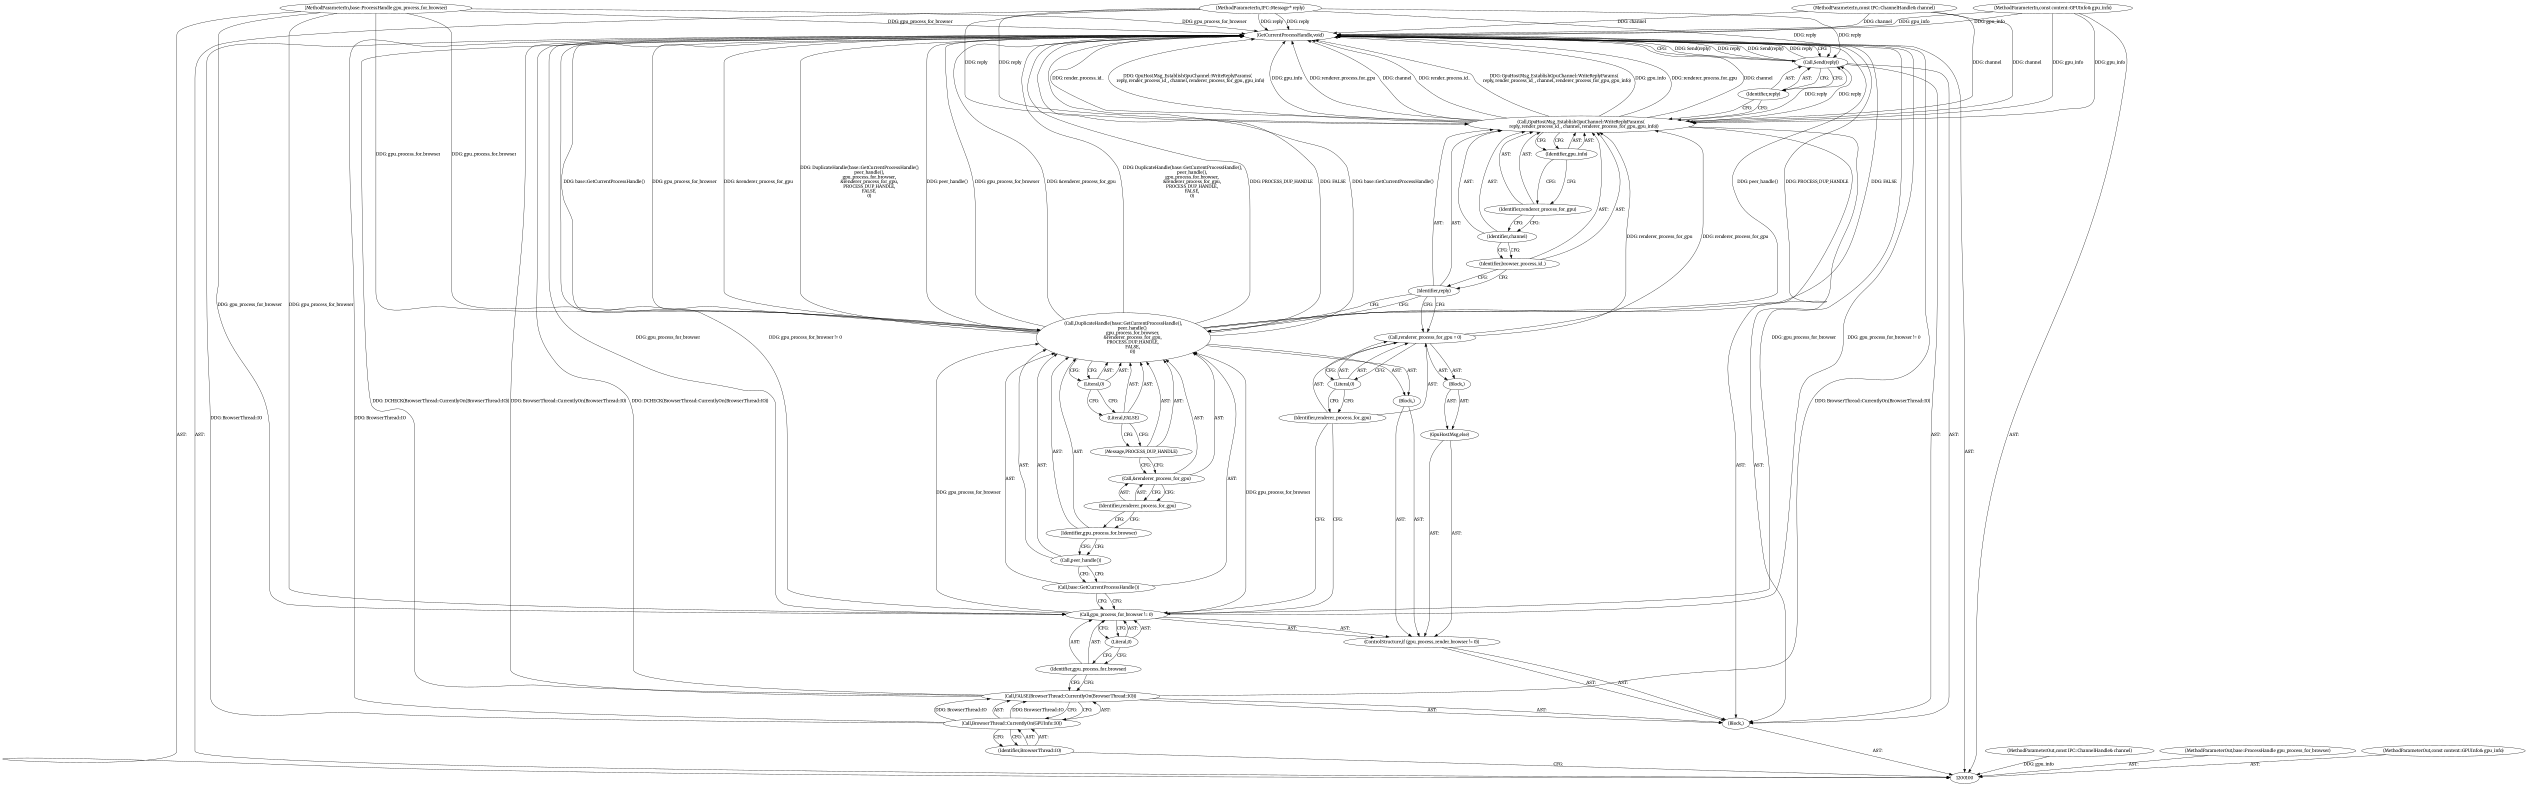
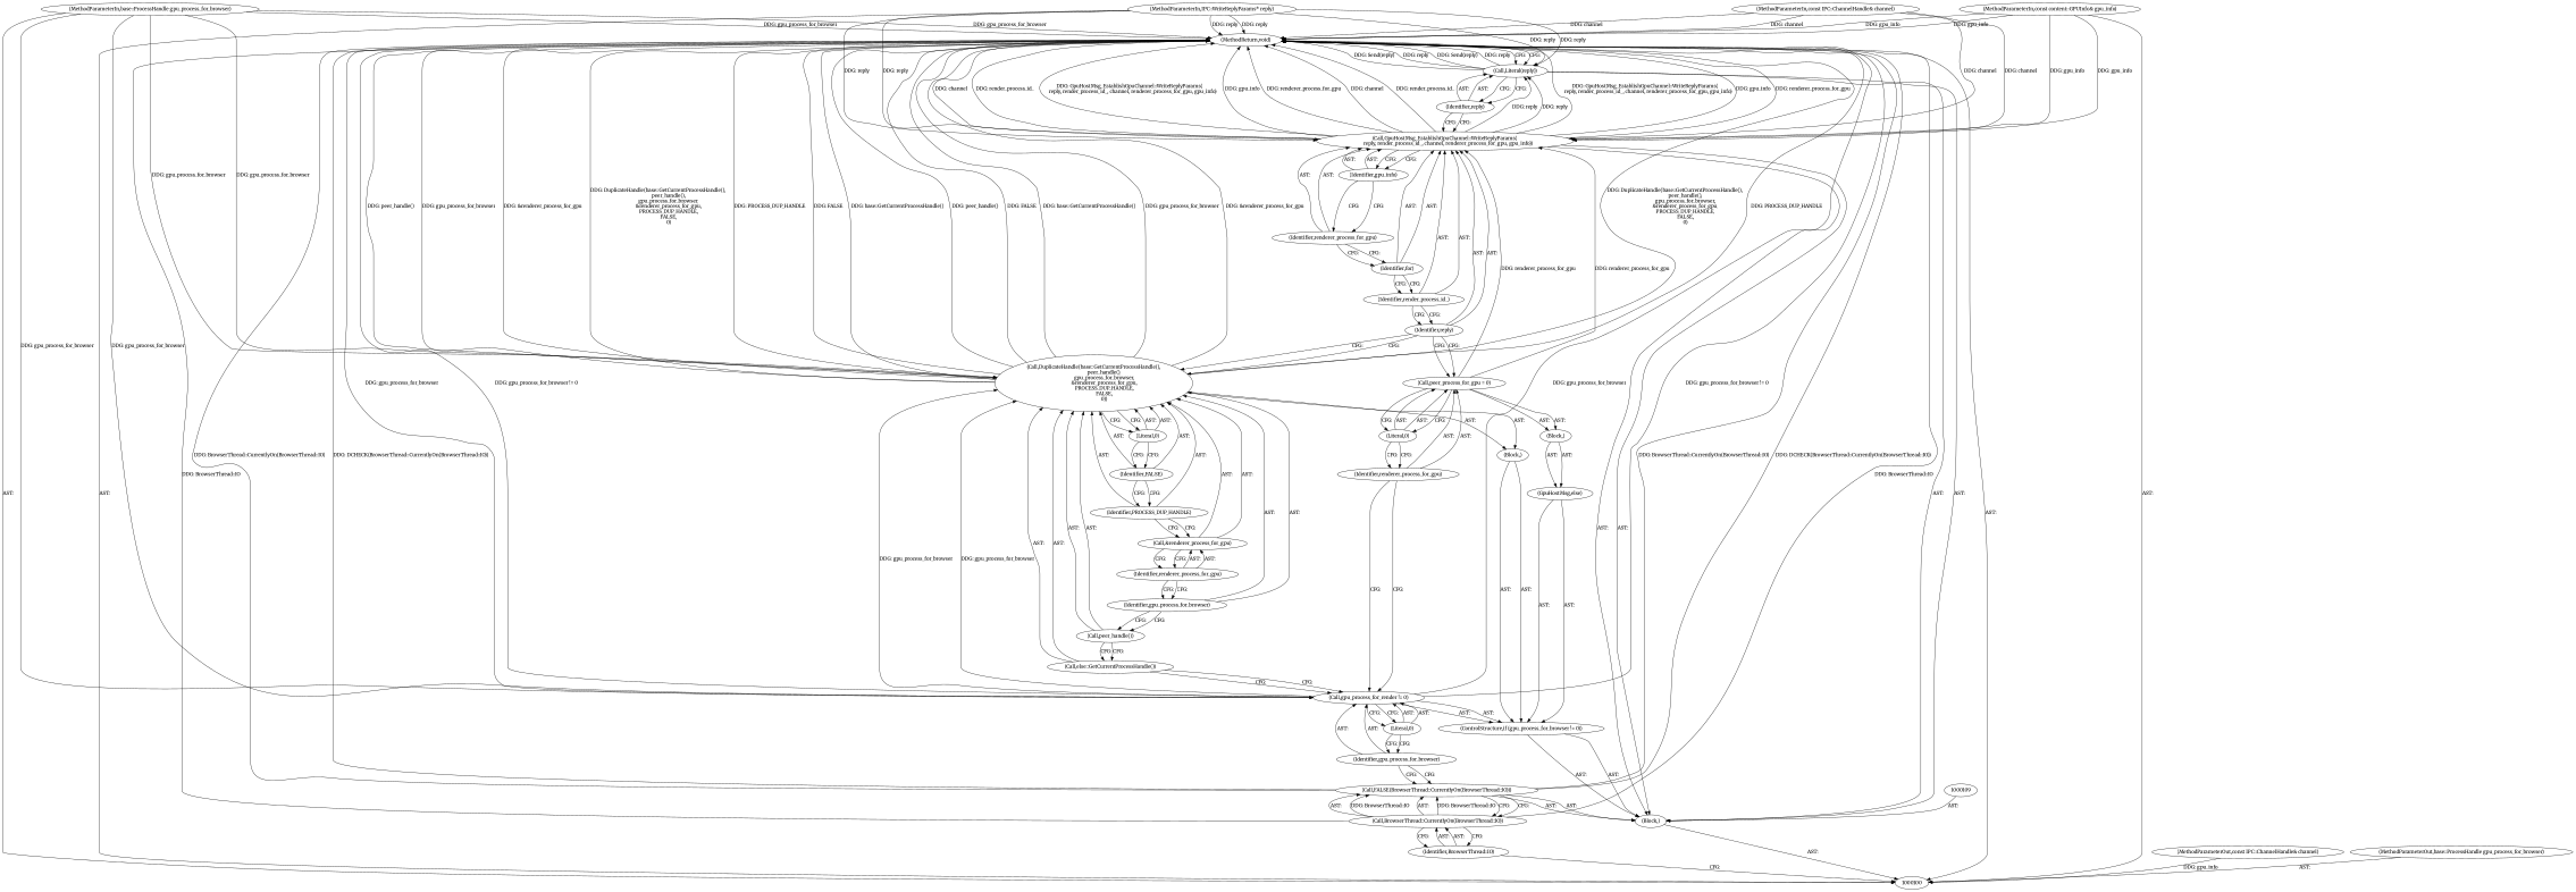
  digraph {
    fontname=Merriweather
    node [fontname=Merriweather]
    edge [fontname=Merriweather]
-   n1 [label="(GetCurrentProcessHandle,void)"]
-   n2 [label="(Call,Send(reply))"]
-   1000100 [label=1200100]
+   n1 [label="(MethodReturn,void)"]
+   n2 [label="(Call,Literal(reply))"]
+   1000100
    n4 [label="(Block,)"]
    n5 [label="(Identifier,reply)"]
-   n6 [label="(Call,base::GetCurrentProcessHandle())"]
+   n6 [label="(Call,else::GetCurrentProcessHandle())"]
    n7 [label="(Call,DuplicateHandle(base::GetCurrentProcessHandle(),\n                    peer_handle(),\n                    gpu_process_for_browser,\n                    &renderer_process_for_gpu,\n                    PROCESS_DUP_HANDLE,\n                    FALSE,\n                    0))"]
-   n8 [label="(Call,gpu_process_for_browser != 0)"]
+   n8 [label="(Call,gpu_process_for_render != 0)"]
    n9 [label="(Literal,0)"]
    n10 [label="(Block,)"]
-   n11 [label="(ControlStructure,if (gpu_process_render_browser != 0))"]
+   n11 [label="(ControlStructure,if (gpu_process_for_browser != 0))"]
    n12 [label="(Literal,0)"]
-   n13 [label="(Literal,FALSE)"]
+   n13 [label="(Identifier,FALSE)"]
    n14 [label="(Call,peer_handle())"]
    n15 [label="(Identifier,gpu_process_for_browser)"]
    n16 [label="(Call,&renderer_process_for_gpu)"]
    n17 [label="(Identifier,renderer_process_for_gpu)"]
-   n18 [label="(Message,PROCESS_DUP_HANDLE)"]
-   n19 [label="(MethodParameterIn,IPC::Message* reply)"]
+   n18 [label="(Identifier,PROCESS_DUP_HANDLE)"]
+   n19 [label="(MethodParameterIn,IPC::WriteReplyParams* reply)"]
    n20 [label="(Call,GpuHostMsg_EstablishGpuChannel::WriteReplyParams(\n      reply, render_process_id_, channel, renderer_process_for_gpu, gpu_info))"]
    n21 [label="(Identifier,gpu_info)"]
    n22 [label="(GpuHostMsg,else)"]
    n23 [label="(Block,)"]
    n24 [label="(Literal,0)"]
-   n25 [label="(Call,renderer_process_for_gpu = 0)"]
+   n25 [label="(Call,peer_process_for_gpu = 0)"]
    n26 [label="(Identifier,renderer_process_for_gpu)"]
    n27 [label="(Identifier,renderer_process_for_gpu)"]
-   n28 [label="(Identifier,browser_process_id_)"]
+   n28 [label="(Identifier,render_process_id_)"]
    n29 [label="(Identifier,reply)"]
-   n30 [label="(Identifier,channel)"]
+   n30 [label="(Identifier,for)"]
    n31 [label="(MethodParameterIn,const IPC::ChannelHandle& channel)"]
    n32 [label="(MethodParameterOut,const IPC::ChannelHandle& channel)"]
    n33 [label="(MethodParameterIn,base::ProcessHandle gpu_process_for_browser)"]
    n34 [label="(MethodParameterOut,base::ProcessHandle gpu_process_for_browser)"]
    n35 [label="(MethodParameterIn,const content::GPUInfo& gpu_info)"]
-   n36 [label="(MethodParameterOut,const content::GPUInfo& gpu_info)"]
-   n37 [label="(Call,BrowserThread::CurrentlyOn(GPUInfo::IO))"]
+   n37 [label="(Call,BrowserThread::CurrentlyOn(BrowserThread::IO))"]
    n38 [label="(Call,FALSE(BrowserThread::CurrentlyOn(BrowserThread::IO)))"]
    n39 [label="(Identifier,BrowserThread::IO)"]
    n40 [label="(Identifier,gpu_process_for_browser)"]
+   1000109
    n1 -> n2 [label="CFG: "]
    n1 -> n2 [label="CFG: "]
    n1 -> 1000100 [label="AST: "]
    n2 -> n1 [label="DDG: Send(reply)"]
    n2 -> n1 [label="DDG: reply"]
    n2 -> n1 [label="DDG: Send(reply)"]
    n2 -> n1 [label="DDG: reply"]
    n2 -> n4 [label="AST: "]
    n2 -> n4 [label="AST: "]
    n2 -> n5 [label="CFG: "]
    n2 -> n5 [label="CFG: "]
    n4 -> 1000100 [label="AST: "]
    n5 -> n2 [label="AST: "]
    n5 -> n2 [label="AST: "]
    n5 -> n20 [label="CFG: "]
    n5 -> n20 [label="CFG: "]
    n6 -> n7 [label="AST: "]
    n6 -> n7 [label="AST: "]
    n6 -> n8 [label="CFG: "]
    n6 -> n8 [label="CFG: "]
    n7 -> n1 [label="DDG: peer_handle()"]
    n7 -> n1 [label="DDG: gpu_process_for_browser"]
    n7 -> n1 [label="DDG: &renderer_process_for_gpu"]
    n7 -> n1 [label="DDG: DuplicateHandle(base::GetCurrentProcessHandle(),\n                    peer_handle(),\n                    gpu_process_for_browser,\n                    &renderer_process_for_gpu,\n                    PROCESS_DUP_HANDLE,\n                    FALSE,\n                    0)"]
    n7 -> n1 [label="DDG: PROCESS_DUP_HANDLE"]
    n7 -> n1 [label="DDG: FALSE"]
    n7 -> n1 [label="DDG: base::GetCurrentProcessHandle()"]
    n7 -> n1 [label="DDG: peer_handle()"]
    n7 -> n1 [label="DDG: gpu_process_for_browser"]
    n7 -> n1 [label="DDG: &renderer_process_for_gpu"]
    n7 -> n1 [label="DDG: DuplicateHandle(base::GetCurrentProcessHandle(),\n                    peer_handle(),\n                    gpu_process_for_browser,\n                    &renderer_process_for_gpu,\n                    PROCESS_DUP_HANDLE,\n                    FALSE,\n                    0)"]
    n7 -> n1 [label="DDG: PROCESS_DUP_HANDLE"]
    n7 -> n1 [label="DDG: FALSE"]
    n7 -> n1 [label="DDG: base::GetCurrentProcessHandle()"]
    n7 -> n9 [label="CFG: "]
    n7 -> n9 [label="CFG: "]
    n7 -> n10 [label="AST: "]
    n7 -> n10 [label="AST: "]
    n8 -> n1 [label="DDG: gpu_process_for_browser"]
    n8 -> n1 [label="DDG: gpu_process_for_browser != 0"]
    n8 -> n1 [label="DDG: gpu_process_for_browser"]
    n8 -> n1 [label="DDG: gpu_process_for_browser != 0"]
    n8 -> n7 [label="DDG: gpu_process_for_browser"]
    n8 -> n7 [label="DDG: gpu_process_for_browser"]
    n8 -> n11 [label="AST: "]
    n8 -> n11 [label="AST: "]
    n8 -> n12 [label="CFG: "]
    n8 -> n12 [label="CFG: "]
    n9 -> n7 [label="AST: "]
    n9 -> n7 [label="AST: "]
    n9 -> n13 [label="CFG: "]
    n9 -> n13 [label="CFG: "]
    n10 -> n11 [label="AST: "]
    n10 -> n11 [label="AST: "]
    n11 -> n4 [label="AST: "]
    n11 -> n4 [label="AST: "]
    n12 -> n8 [label="AST: "]
    n12 -> n8 [label="AST: "]
    n12 -> n40 [label="CFG: "]
    n12 -> n40 [label="CFG: "]
    n13 -> n7 [label="AST: "]
    n13 -> n7 [label="AST: "]
    n13 -> n18 [label="CFG: "]
    n13 -> n18 [label="CFG: "]
    n14 -> n6 [label="CFG: "]
    n14 -> n6 [label="CFG: "]
    n14 -> n7 [label="AST: "]
    n14 -> n7 [label="AST: "]
    n15 -> n7 [label="AST: "]
    n15 -> n7 [label="AST: "]
    n15 -> n14 [label="CFG: "]
    n15 -> n14 [label="CFG: "]
    n16 -> n7 [label="AST: "]
    n16 -> n7 [label="AST: "]
    n16 -> n17 [label="CFG: "]
    n16 -> n17 [label="CFG: "]
    n17 -> n15 [label="CFG: "]
    n17 -> n15 [label="CFG: "]
    n17 -> n16 [label="AST: "]
    n17 -> n16 [label="AST: "]
    n18 -> n7 [label="AST: "]
    n18 -> n7 [label="AST: "]
    n18 -> n16 [label="CFG: "]
    n18 -> n16 [label="CFG: "]
    n19 -> n1 [label="DDG: reply"]
    n19 -> n1 [label="DDG: reply"]
    n19 -> n2 [label="DDG: reply"]
    n19 -> n2 [label="DDG: reply"]
    n19 -> 1000100 [label="AST: "]
    n19 -> n20 [label="DDG: reply"]
    n19 -> n20 [label="DDG: reply"]
    n20 -> n1 [label="DDG: channel"]
    n20 -> n1 [label="DDG: render_process_id_"]
    n20 -> n1 [label="DDG: GpuHostMsg_EstablishGpuChannel::WriteReplyParams(\n      reply, render_process_id_, channel, renderer_process_for_gpu, gpu_info)"]
    n20 -> n1 [label="DDG: gpu_info"]
    n20 -> n1 [label="DDG: renderer_process_for_gpu"]
    n20 -> n1 [label="DDG: channel"]
    n20 -> n1 [label="DDG: render_process_id_"]
    n20 -> n1 [label="DDG: GpuHostMsg_EstablishGpuChannel::WriteReplyParams(\n      reply, render_process_id_, channel, renderer_process_for_gpu, gpu_info)"]
    n20 -> n1 [label="DDG: gpu_info"]
    n20 -> n1 [label="DDG: renderer_process_for_gpu"]
    n20 -> n2 [label="DDG: reply"]
    n20 -> n2 [label="DDG: reply"]
    n20 -> n4 [label="AST: "]
    n20 -> n4 [label="AST: "]
    n20 -> n21 [label="CFG: "]
    n20 -> n21 [label="CFG: "]
    n21 -> n20 [label="AST: "]
    n21 -> n20 [label="AST: "]
    n21 -> n27 [label="CFG: "]
    n21 -> n27 [label="CFG: "]
    n22 -> n11 [label="AST: "]
    n22 -> n11 [label="AST: "]
    n23 -> n22 [label="AST: "]
    n23 -> n22 [label="AST: "]
    n24 -> n25 [label="AST: "]
    n24 -> n25 [label="AST: "]
    n24 -> n26 [label="CFG: "]
    n24 -> n26 [label="CFG: "]
    n25 -> n20 [label="DDG: renderer_process_for_gpu"]
    n25 -> n20 [label="DDG: renderer_process_for_gpu"]
    n25 -> n23 [label="AST: "]
    n25 -> n23 [label="AST: "]
    n25 -> n24 [label="CFG: "]
    n25 -> n24 [label="CFG: "]
    n26 -> n8 [label="CFG: "]
    n26 -> n8 [label="CFG: "]
    n26 -> n25 [label="AST: "]
    n26 -> n25 [label="AST: "]
    n27 -> n20 [label="AST: "]
    n27 -> n20 [label="AST: "]
    n27 -> n30 [label="CFG: "]
    n27 -> n30 [label="CFG: "]
    n28 -> n20 [label="AST: "]
    n28 -> n20 [label="AST: "]
    n28 -> n29 [label="CFG: "]
    n28 -> n29 [label="CFG: "]
    n29 -> n7 [label="CFG: "]
    n29 -> n7 [label="CFG: "]
    n29 -> n20 [label="AST: "]
    n29 -> n20 [label="AST: "]
    n29 -> n25 [label="CFG: "]
    n29 -> n25 [label="CFG: "]
    n30 -> n20 [label="AST: "]
    n30 -> n20 [label="AST: "]
    n30 -> n28 [label="CFG: "]
    n30 -> n28 [label="CFG: "]
    n31 -> n1 [label="DDG: channel"]
    n31 -> n1 [label="DDG: channel"]
    n31 -> n20 [label="DDG: channel"]
    n31 -> n20 [label="DDG: channel"]
    n32 -> 1000100 [label="DDG: gpu_info"]
    n33 -> n1 [label="DDG: gpu_process_for_browser"]
    n33 -> n1 [label="DDG: gpu_process_for_browser"]
    n33 -> 1000100 [label="AST: "]
    n33 -> n7 [label="DDG: gpu_process_for_browser"]
    n33 -> n7 [label="DDG: gpu_process_for_browser"]
    n33 -> n8 [label="DDG: gpu_process_for_browser"]
    n33 -> n8 [label="DDG: gpu_process_for_browser"]
    n34 -> 1000100 [label="AST: "]
    n35 -> n1 [label="DDG: gpu_info"]
    n35 -> n1 [label="DDG: gpu_info"]
    n35 -> 1000100 [label="AST: "]
    n35 -> n20 [label="DDG: gpu_info"]
    n35 -> n20 [label="DDG: gpu_info"]
-   n36 -> 1000100 [label="AST: "]
    n37 -> n1 [label="DDG: BrowserThread::IO"]
    n37 -> n1 [label="DDG: BrowserThread::IO"]
    n37 -> n38 [label="AST: "]
    n37 -> n38 [label="DDG: BrowserThread::IO"]
    n37 -> n38 [label="AST: "]
    n37 -> n38 [label="DDG: BrowserThread::IO"]
    n37 -> n39 [label="CFG: "]
    n37 -> n39 [label="CFG: "]
    n38 -> n1 [label="DDG: BrowserThread::CurrentlyOn(BrowserThread::IO)"]
    n38 -> n1 [label="DDG: DCHECK(BrowserThread::CurrentlyOn(BrowserThread::IO))"]
    n38 -> n1 [label="DDG: BrowserThread::CurrentlyOn(BrowserThread::IO)"]
    n38 -> n1 [label="DDG: DCHECK(BrowserThread::CurrentlyOn(BrowserThread::IO))"]
    n38 -> n4 [label="AST: "]
    n38 -> n4 [label="AST: "]
    n38 -> n37 [label="CFG: "]
    n38 -> n37 [label="CFG: "]
    n39 -> 1000100 [label="CFG: "]
    n39 -> n37 [label="AST: "]
    n39 -> n37 [label="AST: "]
    n40 -> n8 [label="AST: "]
    n40 -> n8 [label="AST: "]
    n40 -> n38 [label="CFG: "]
    n40 -> n38 [label="CFG: "]
+   1000109 -> n4 [label="AST: "]
  }
